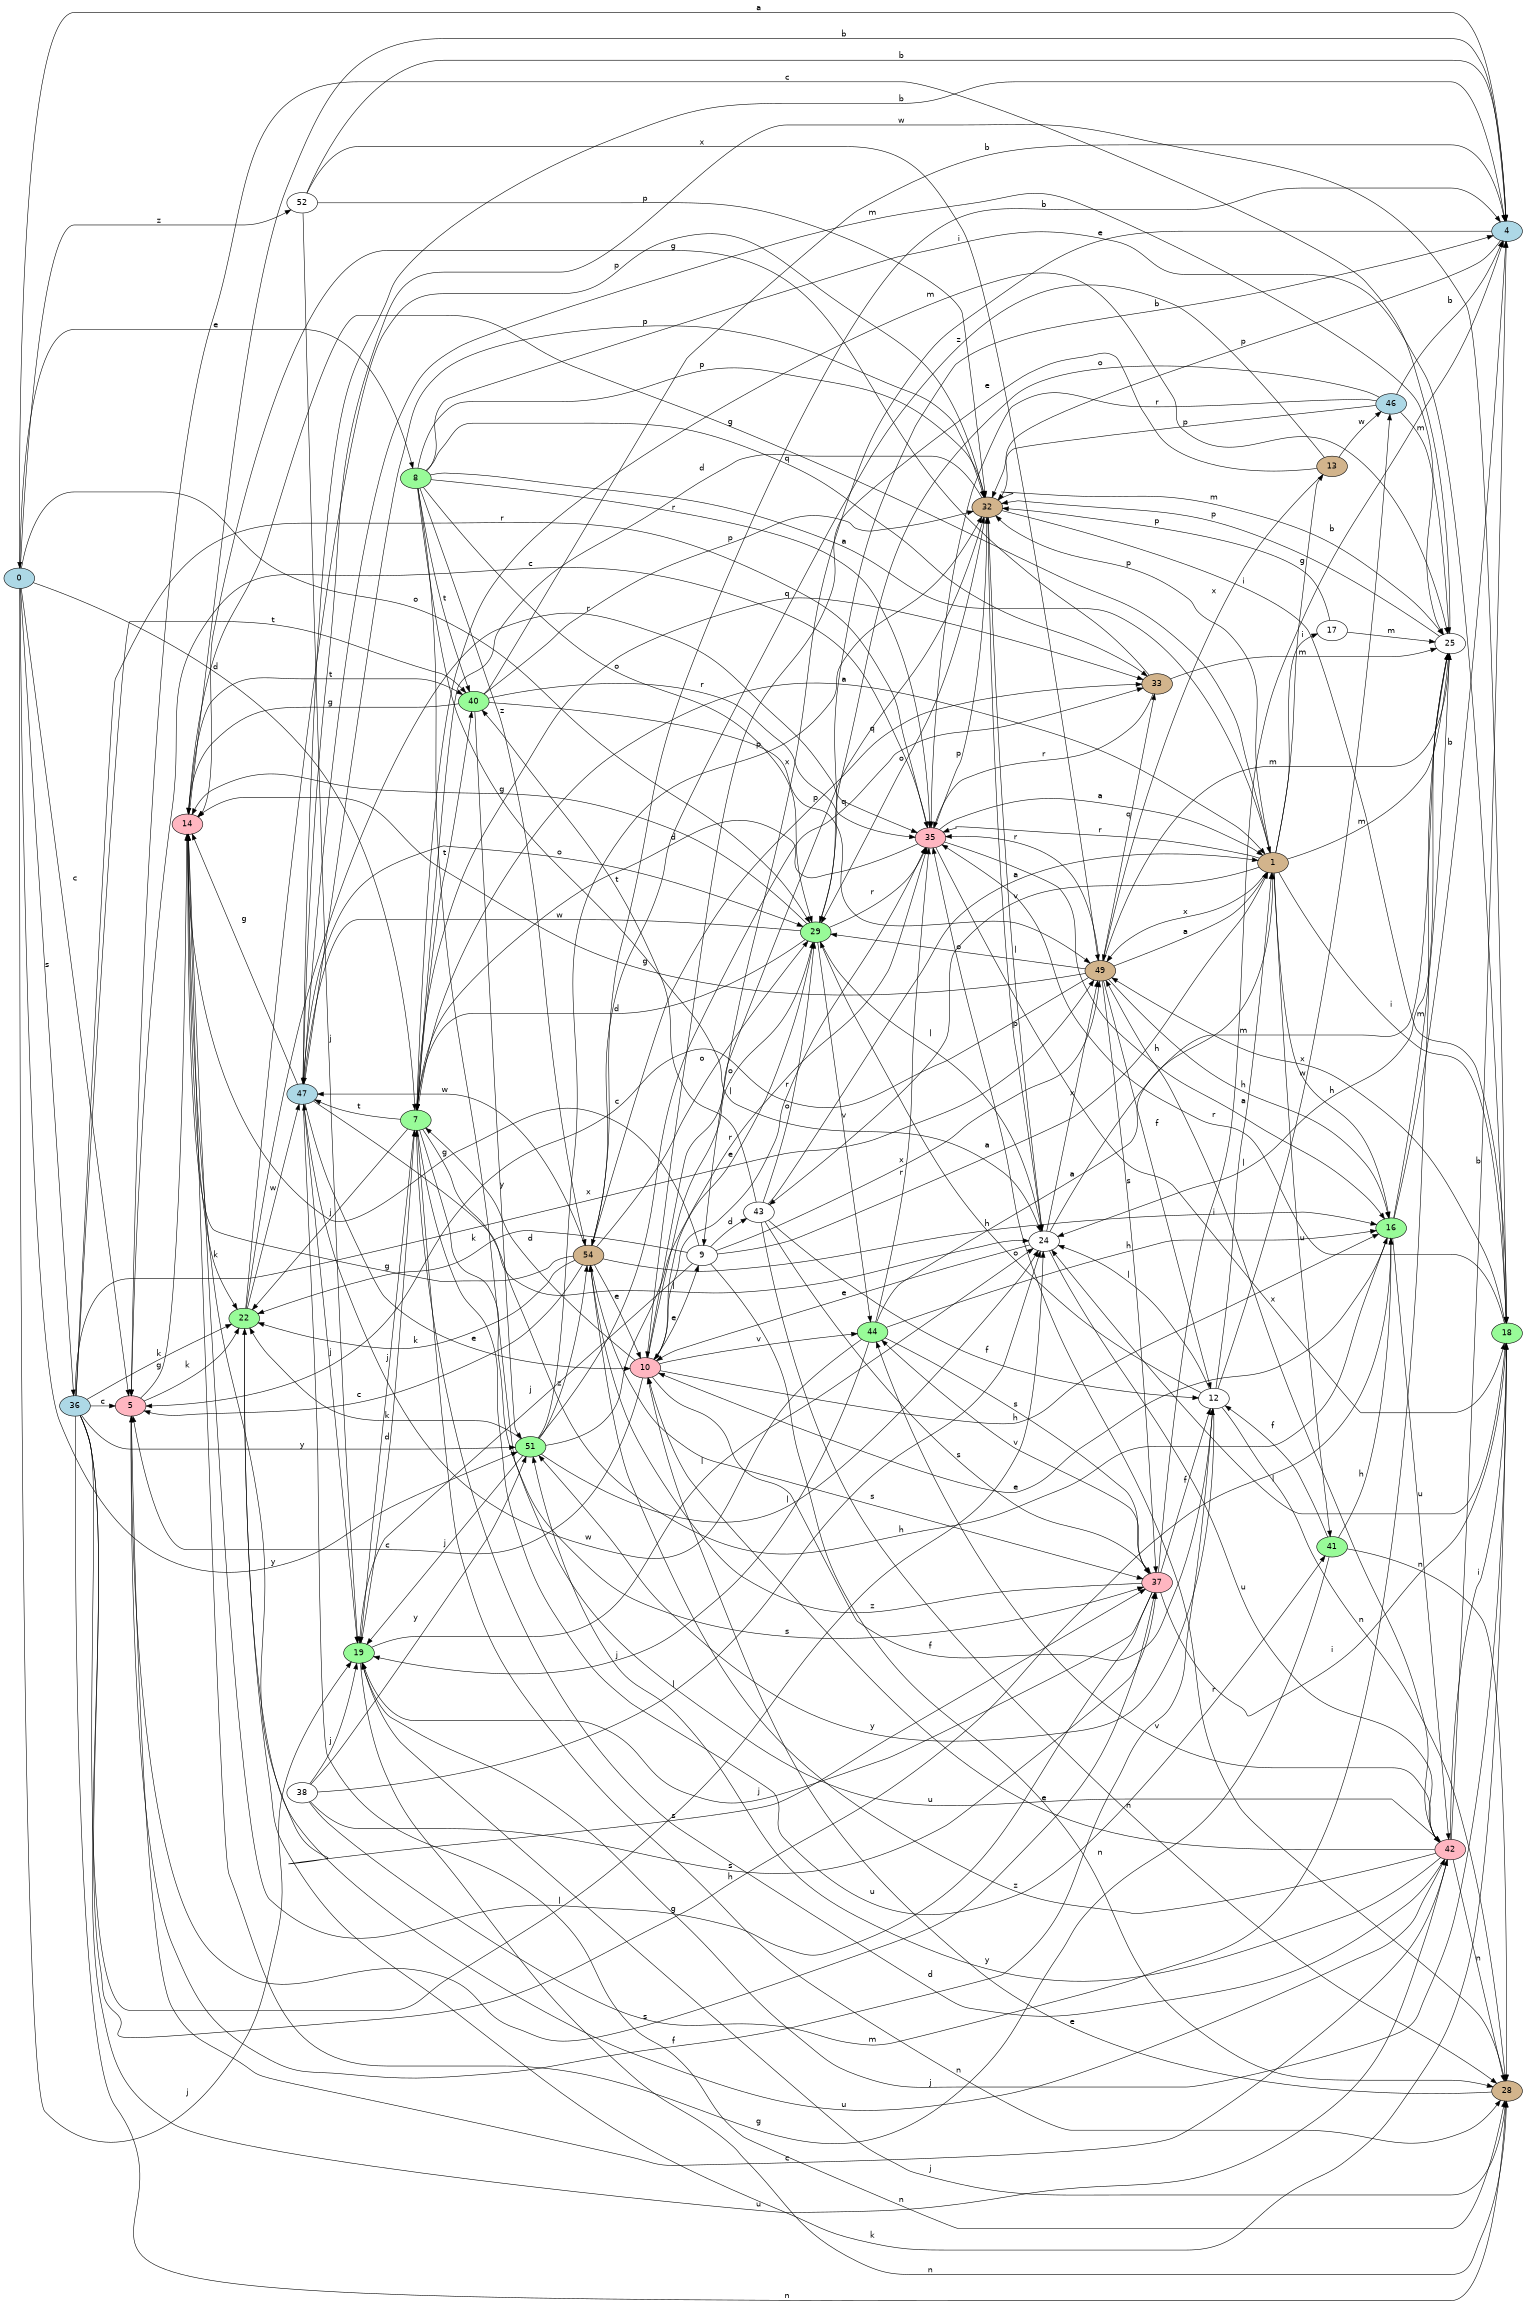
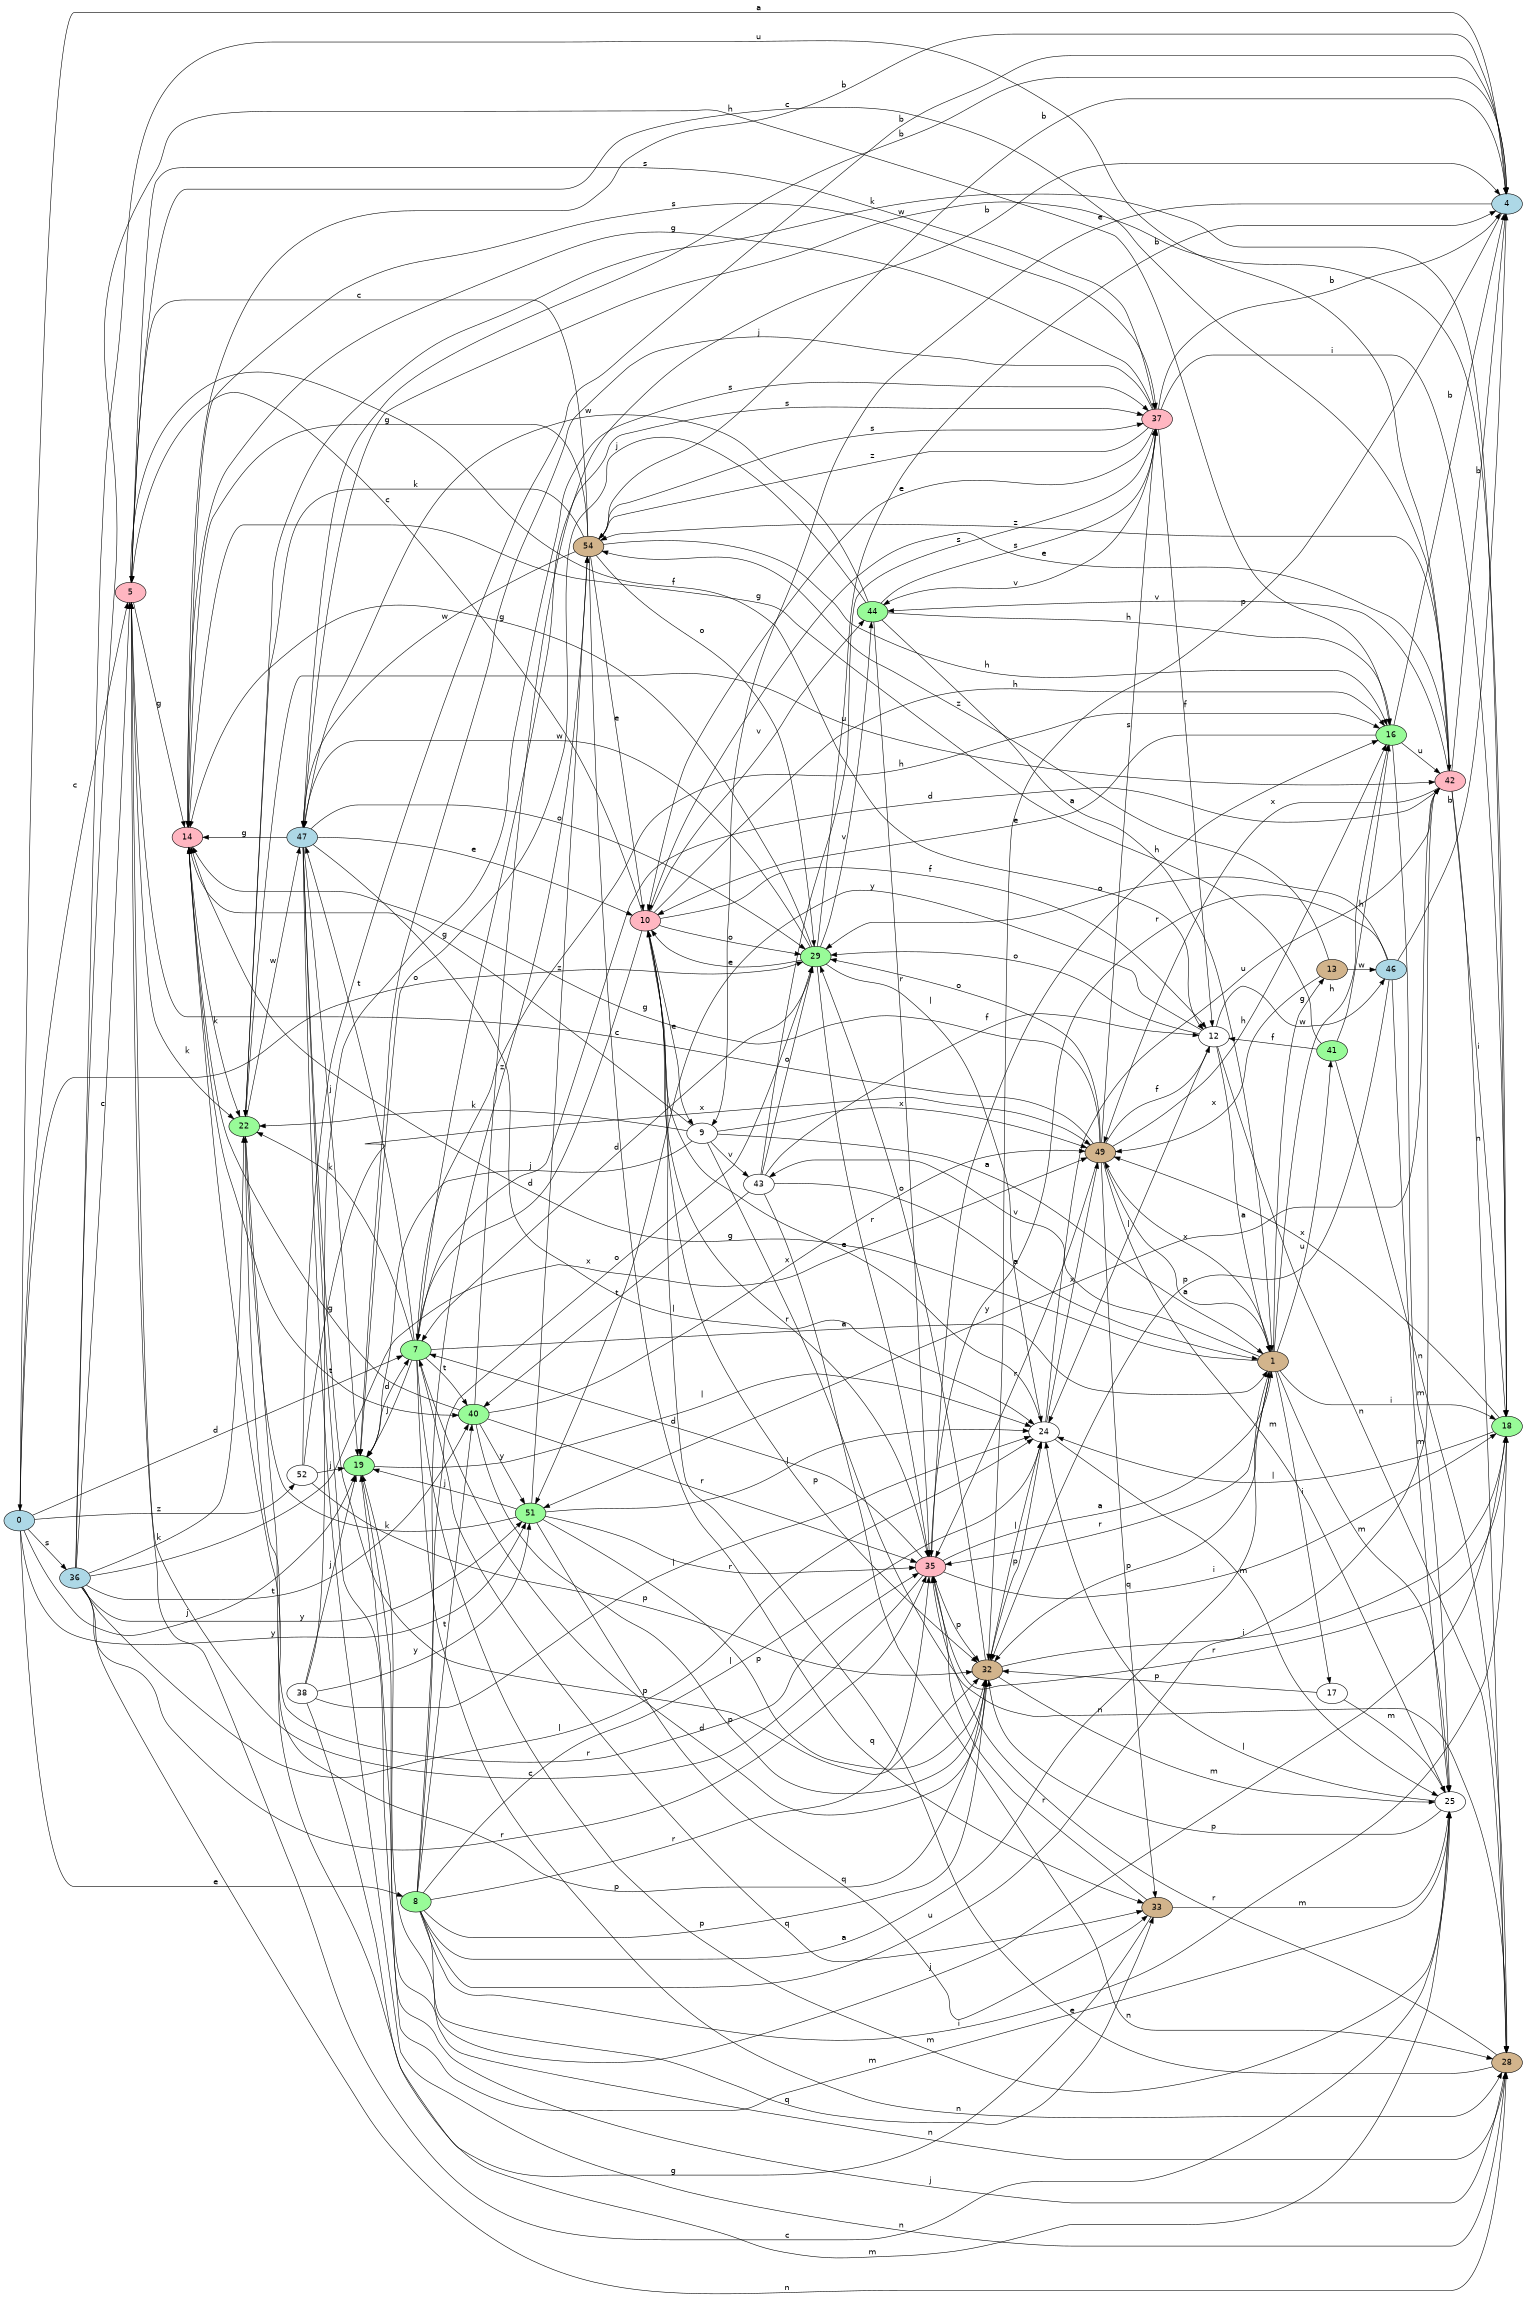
  strict digraph {
    fontname="DejaVu Sans"
    rankdir=LR
    node [fillcolor=palegreen fontname="DejaVu Sans" style=filled]
    edge [fontname="DejaVu Sans"]
    0 [fillcolor=lightblue]
    5 [fillcolor=lightpink]
    7
    8
    19
    29
    36 [fillcolor=lightblue]
    51
    52 [fillcolor=white]
    14 [fillcolor=lightpink]
    12 [fillcolor=white]
    22
    37 [fillcolor=lightpink]
    1 [fillcolor=tan]
    16
    25 [fillcolor=white]
    41
    28 [fillcolor=tan]
    33 [fillcolor=tan]
    40
    47 [fillcolor=lightblue]
    18
    32 [fillcolor=tan]
    35 [fillcolor=lightpink]
    24 [fillcolor=white]
    42 [fillcolor=lightpink]
    54 [fillcolor=tan]
    4 [fillcolor=lightblue]
    10 [fillcolor=lightpink]
    44
    49 [fillcolor=tan]
    13 [fillcolor=tan]
    17 [fillcolor=white]
    43 [fillcolor=white]
    46 [fillcolor=lightblue]
    9 [fillcolor=white]
    38 [fillcolor=white]
    0 -> 5 [label=c]
    0 -> 7 [label=d]
    0 -> 8 [label=e]
    0 -> 19 [label=j]
    0 -> 29 [label=o]
    0 -> 36 [label=s]
    0 -> 51 [label=y]
    0 -> 52 [label=z]
    5 -> 14 [label=g]
    5 -> 12 [label=f]
    5 -> 22 [label=k]
    5 -> 37 [label=s]
    7 -> 19 [label=j]
-   7 -> 22 [label=j]
+   7 -> 22 [label=k]
    7 -> 37 [label=s]
    7 -> 1 [label=a]
    7 -> 16 [label=h]
    7 -> 25 [label=m]
-   7 -> 41 [label=u]
    7 -> 28 [label=n]
    7 -> 33 [label=q]
    7 -> 40 [label=t]
    7 -> 47 [label=t]
    8 -> 29 [label=o]
    8 -> 1 [label=a]
    8 -> 33 [label=q]
    8 -> 40 [label=t]
    8 -> 18 [label=i]
    8 -> 32 [label=p]
    8 -> 35 [label=r]
    8 -> 24 [label=l]
    8 -> 42 [label=u]
    8 -> 54 [label=z]
    19 -> 7 [label=d]
    19 -> 28 [label=n]
    19 -> 24 [label=l]
    29 -> 7 [label=d]
    29 -> 14 [label=g]
    29 -> 47 [label=w]
    29 -> 35 [label=r]
    29 -> 24 [label=l]
    29 -> 4 [label=b]
    29 -> 10 [label=e]
    29 -> 44 [label=v]
    36 -> 5 [label=c]
    36 -> 51 [label=y]
    36 -> 22 [label=k]
    36 -> 16 [label=h]
    36 -> 28 [label=n]
    36 -> 40 [label=t]
    36 -> 35 [label=r]
    36 -> 24 [label=l]
    36 -> 42 [label=u]
    36 -> 49 [label=x]
    51 -> 19 [label=j]
    51 -> 22 [label=k]
    51 -> 33 [label=q]
    51 -> 32 [label=p]
    51 -> 35 [label=r]
    51 -> 24 [label=l]
    51 -> 54 [label=z]
    52 -> 19 [label=j]
    52 -> 32 [label=p]
    52 -> 4 [label=b]
    52 -> 49 [label=x]
    14 -> 22 [label=k]
    14 -> 37 [label=s]
    14 -> 40 [label=t]
    14 -> 4 [label=b]
    12 -> 29 [label=o]
    12 -> 51 [label=y]
    12 -> 1 [label=a]
    12 -> 28 [label=n]
    12 -> 24 [label=l]
    12 -> 46 [label=w]
    22 -> 47 [label=w]
    22 -> 32 [label=p]
    22 -> 35 [label=r]
    22 -> 42 [label=u]
    37 -> 19 [label=j]
    37 -> 14 [label=g]
    37 -> 12 [label=f]
    37 -> 18 [label=i]
    37 -> 54 [label=z]
    37 -> 4 [label=b]
-   13 -> 10 [label=e]
+   37 -> 10 [label=e]
    37 -> 44 [label=v]
    1 -> 14 [label=g]
    1 -> 16 [label=h]
    1 -> 25 [label=m]
    1 -> 41 [label=u]
    1 -> 18 [label=i]
    1 -> 32 [label=p]
    1 -> 35 [label=r]
    1 -> 49 [label=x]
    1 -> 13 [label=g]
    1 -> 17 [label=i]
    1 -> 43 [label=v]
    16 -> 25 [label=m]
    16 -> 42 [label=u]
    16 -> 4 [label=b]
    16 -> 10 [label=e]
    25 -> 5 [label=c]
    25 -> 32 [label=p]
    25 -> 24 [label=l]
    41 -> 14 [label=g]
    41 -> 12 [label=f]
    41 -> 16 [label=h]
    41 -> 28 [label=n]
    28 -> 19 [label=j]
    28 -> 35 [label=r]
    28 -> 10 [label=e]
    33 -> 14 [label=g]
    33 -> 25 [label=m]
    33 -> 35 [label=r]
    40 -> 51 [label=y]
    40 -> 14 [label=g]
    40 -> 32 [label=p]
    40 -> 35 [label=r]
    40 -> 4 [label=b]
    40 -> 49 [label=x]
    47 -> 19 [label=j]
    47 -> 29 [label=o]
    47 -> 14 [label=g]
    47 -> 25 [label=m]
    47 -> 28 [label=n]
    47 -> 32 [label=p]
    47 -> 24 [label=l]
    47 -> 4 [label=b]
    47 -> 10 [label=e]
    18 -> 19 [label=j]
    18 -> 22 [label=k]
    18 -> 47 [label=w]
    18 -> 35 [label=r]
    18 -> 24 [label=l]
    18 -> 49 [label=x]
    32 -> 7 [label=d]
    32 -> 29 [label=o]
    32 -> 25 [label=m]
    32 -> 18 [label=i]
    32 -> 24 [label=l]
    35 -> 5 [label=c]
    35 -> 7 [label=d]
    35 -> 1 [label=a]
    35 -> 16 [label=h]
    35 -> 18 [label=i]
    35 -> 32 [label=p]
    24 -> 25 [label=m]
    24 -> 32 [label=p]
    24 -> 42 [label=u]
    24 -> 10 [label=e]
    24 -> 49 [label=x]
    42 -> 5 [label=c]
    42 -> 7 [label=d]
    42 -> 51 [label=y]
    42 -> 28 [label=n]
    42 -> 18 [label=i]
    42 -> 54 [label=z]
    42 -> 4 [label=b]
    42 -> 10 [label=e]
    42 -> 44 [label=v]
    42 -> 49 [label=x]
    54 -> 5 [label=c]
    54 -> 29 [label=o]
    54 -> 14 [label=g]
    54 -> 22 [label=k]
    54 -> 37 [label=s]
    54 -> 16 [label=h]
    54 -> 33 [label=q]
    54 -> 47 [label=w]
    54 -> 4 [label=b]
    54 -> 10 [label=e]
    4 -> 0 [label=a]
    4 -> 32 [label=p]
    4 -> 9 [label=e]
    10 -> 5 [label=c]
    10 -> 7 [label=d]
    10 -> 29 [label=o]
    10 -> 12 [label=f]
    10 -> 16 [label=h]
    10 -> 32 [label=p]
    10 -> 35 [label=r]
    10 -> 44 [label=v]
    10 -> 9 [label=e]
    44 -> 19 [label=j]
    44 -> 37 [label=s]
    44 -> 1 [label=a]
    44 -> 16 [label=h]
    44 -> 47 [label=w]
    44 -> 35 [label=r]
    49 -> 5 [label=c]
    49 -> 29 [label=o]
    49 -> 14 [label=g]
    49 -> 12 [label=f]
    49 -> 37 [label=s]
    49 -> 1 [label=a]
    49 -> 16 [label=h]
    49 -> 25 [label=m]
    49 -> 33 [label=q]
    49 -> 35 [label=r]
    13 -> 54 [label=z]
    13 -> 49 [label=x]
    13 -> 46 [label=w]
    17 -> 25 [label=m]
    17 -> 32 [label=p]
    43 -> 29 [label=o]
    43 -> 12 [label=f]
    43 -> 37 [label=s]
    43 -> 1 [label=a]
    43 -> 28 [label=n]
    43 -> 40 [label=t]
    46 -> 29 [label=o]
    46 -> 25 [label=m]
    46 -> 32 [label=p]
    46 -> 35 [label=r]
    46 -> 4 [label=b]
    9 -> 19 [label=j]
    9 -> 14 [label=g]
    9 -> 22 [label=k]
    9 -> 1 [label=a]
    9 -> 28 [label=n]
    9 -> 49 [label=x]
-   9 -> 43 [label=d]
+   9 -> 43 [label=v]
    38 -> 19 [label=j]
    38 -> 51 [label=y]
    38 -> 37 [label=s]
    38 -> 25 [label=m]
    38 -> 24 [label=l]
  }
